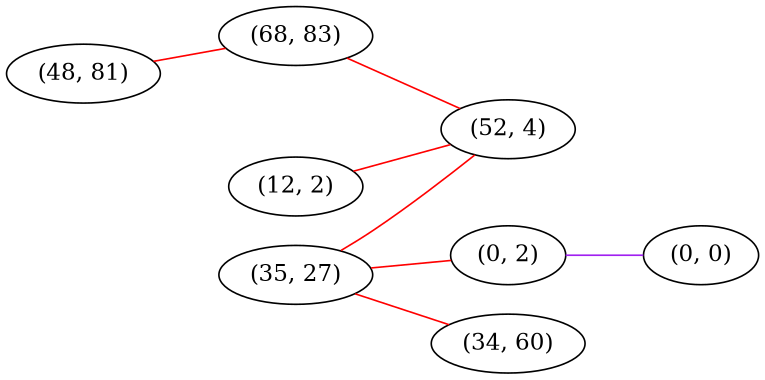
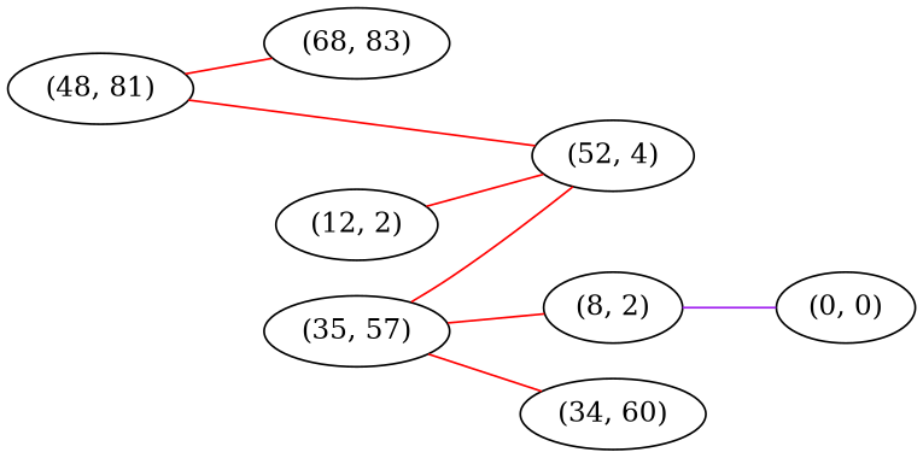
  graph {
    rankdir=LR
    edge [color=red weight=1]
    "(48, 81)"
    "(68, 83)"
    "(52, 4)"
-   "(35, 57)" [label="(35, 27)"]
-   "(8, 2)" [label="(0, 2)"]
+   "(35, 57)"
+   "(8, 2)"
    n6 [label="(34, 60)"]
    "(0, 0)"
    n8 [label="(12, 2)"]
    "(48, 81)" -- "(68, 83)"
-   "(68, 83)" -- "(52, 4)"
+   "(48, 81)" -- "(52, 4)"
    "(35, 57)" -- "(52, 4)"
    "(35, 57)" -- "(8, 2)"
    "(35, 57)" -- n6
    "(8, 2)" -- "(0, 0)" [color=purple weight=4]
    n8 -- "(52, 4)"
  }
